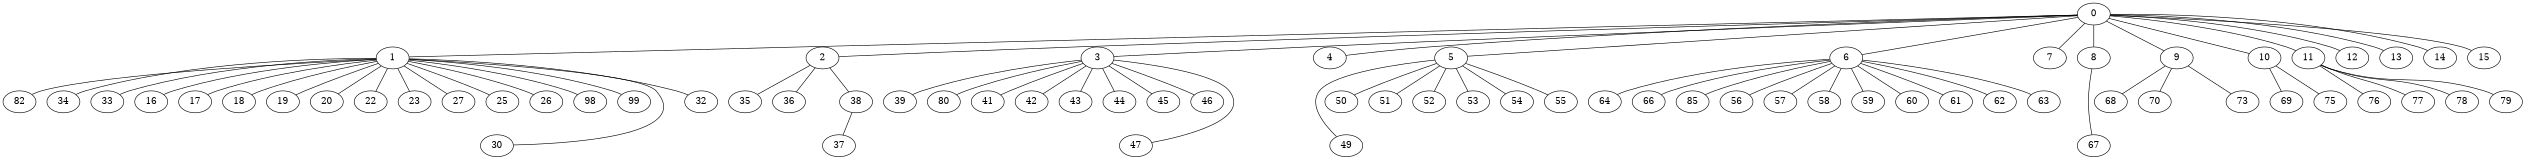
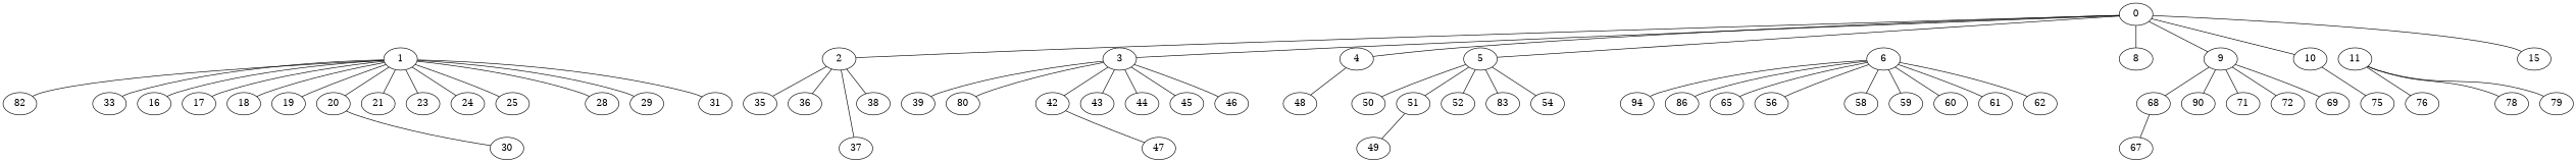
  graph {
    0
    1
    2
    3
    4
    5
    6
-   7
    8
    9
    10
    11
-   12
-   13
-   14
    15
    n17 [label=82]
-   34
    33
    16
    17
    18
    19
    20
-   22
+   22 [label=21]
    23
-   24 [label=27]
+   24
    25
-   26
-   28 [label=98]
-   29 [label=99]
+   28
+   29
    30
-   31 [label=32]
+   31
    35
    36
    37
    38
    39
    n39 [label=80]
-   41
    42
    43
    44
    45
    46
    47
+   48
    49
    50
    51
    52
-   53
+   53 [label=83]
    54
-   55
-   64
-   66
-   65 [label=85]
+   64 [label=94]
+   66 [label=86]
+   65
    56
-   57
    58
    59
    60
    61
    62
-   63
    67
    68
    69
-   70
-   72 [label=73]
+   70 [label=90]
+   71
+   72
    75
    76
-   77
    78
    79
-   0 -- 1
    0 -- 2
    0 -- 3
    0 -- 4
    0 -- 5
-   0 -- 6
-   0 -- 7
    0 -- 8
    0 -- 9
    0 -- 10
-   0 -- 11
-   0 -- 12
-   0 -- 13
-   0 -- 14
    0 -- 15
    1 -- n17
-   1 -- 34
    1 -- 33
    1 -- 16
    1 -- 17
    1 -- 18
    1 -- 19
    1 -- 20
    1 -- 22
    1 -- 23
    1 -- 24
    1 -- 25
-   1 -- 26
    1 -- 28
    1 -- 29
-   1 -- 30
+   20 -- 30
    1 -- 31
    2 -- 35
    2 -- 36
-   38 -- 37
+   2 -- 37
    2 -- 38
    3 -- 39
    3 -- n39
-   3 -- 41
    3 -- 42
    3 -- 43
    3 -- 44
    3 -- 45
    3 -- 46
-   3 -- 47
-   5 -- 49
+   42 -- 47
+   4 -- 48
+   51 -- 49
    5 -- 50
    5 -- 51
    5 -- 52
    5 -- 53
    5 -- 54
-   5 -- 55
    6 -- 64
    6 -- 66
    6 -- 65
    6 -- 56
-   6 -- 57
    6 -- 58
    6 -- 59
    6 -- 60
    6 -- 61
    6 -- 62
-   6 -- 63
-   8 -- 67
+   68 -- 67
    9 -- 68
-   10 -- 69
+   9 -- 69
    9 -- 70
+   9 -- 71
    9 -- 72
    10 -- 75
    11 -- 76
-   11 -- 77
    11 -- 78
    11 -- 79
  }
